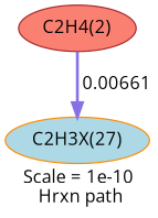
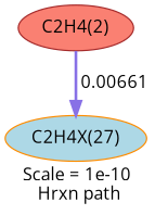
  digraph {
    fontname="Open Sans"
    label="Scale = 1e-10\l Hrxn path"
    node [fontname="Open Sans" style=filled]
    n1 [label="C2H4(2)" fillcolor=salmon color=brown]
-   n2 [label="C2H3X(27)" fillcolor=lightblue color=darkorange]
+   n2 [label="C2H4X(27)" fillcolor=lightblue color=darkorange]
    n1 -> n2 [arrowsize=1.11 color="0.7, 0.507, 0.9" fontname="Open Sans" label=" 0.00661" style="setlinewidth(2.21)" arrowhead=normal]
  }
